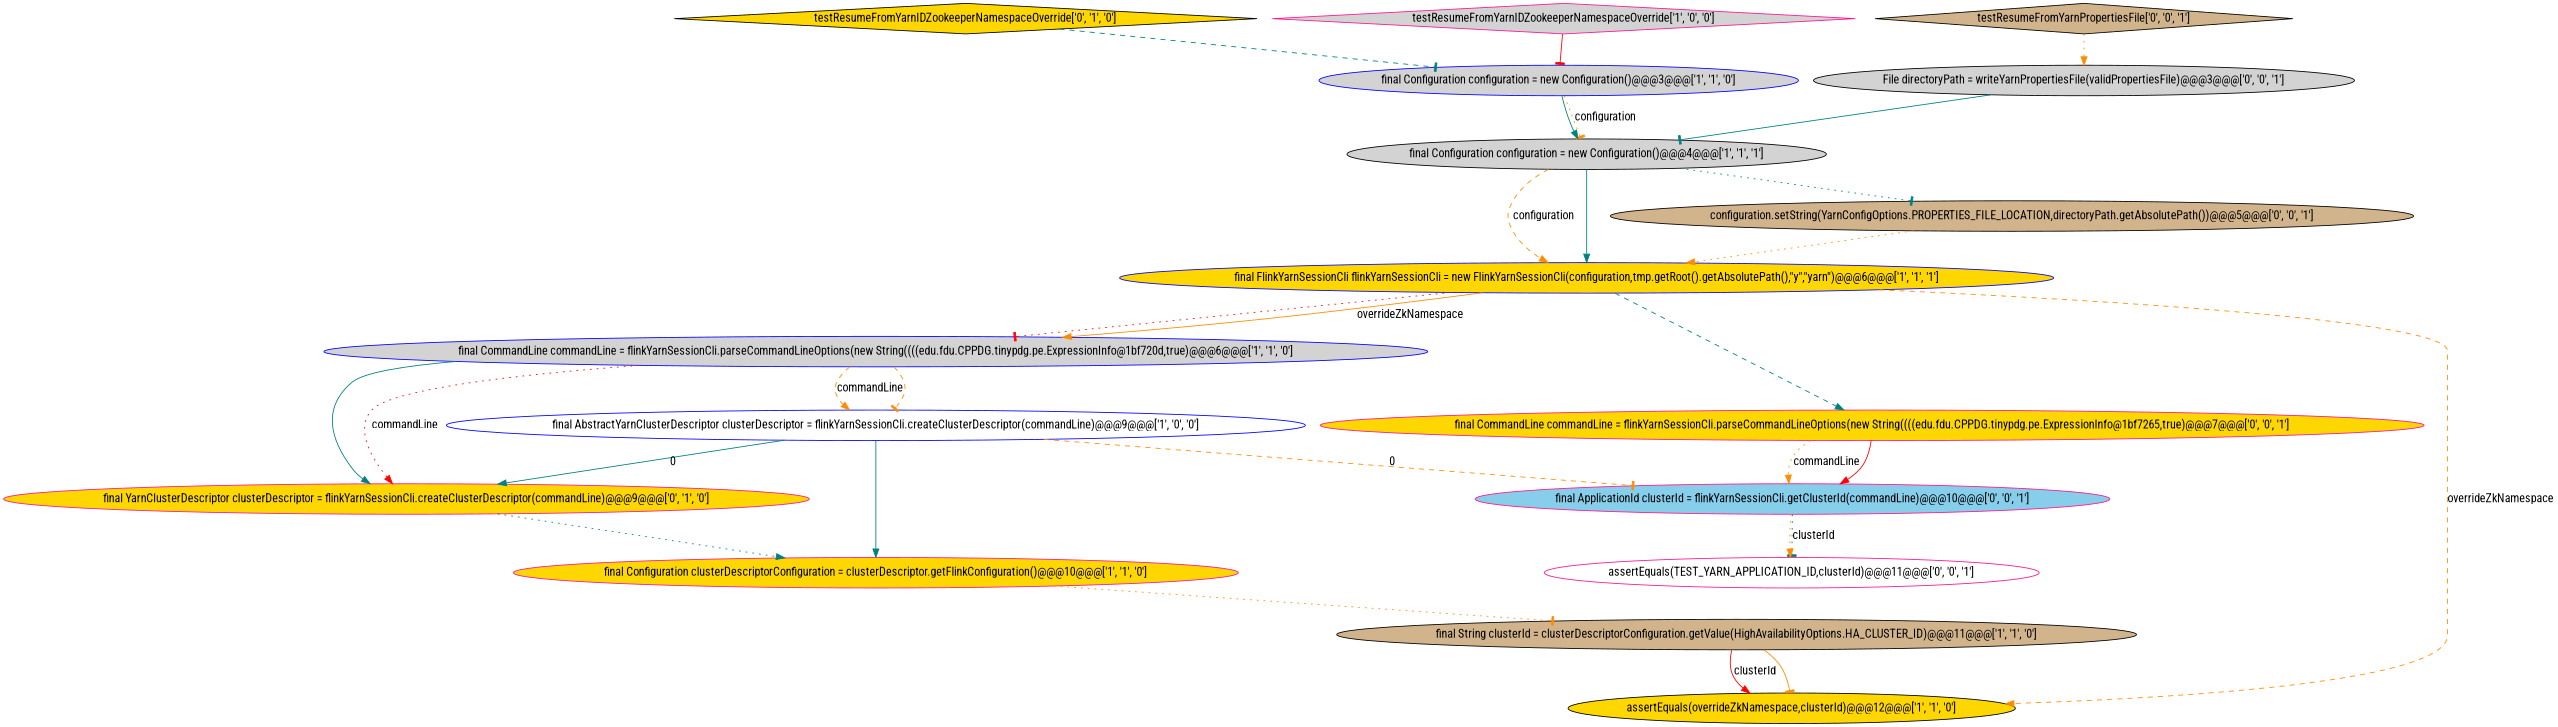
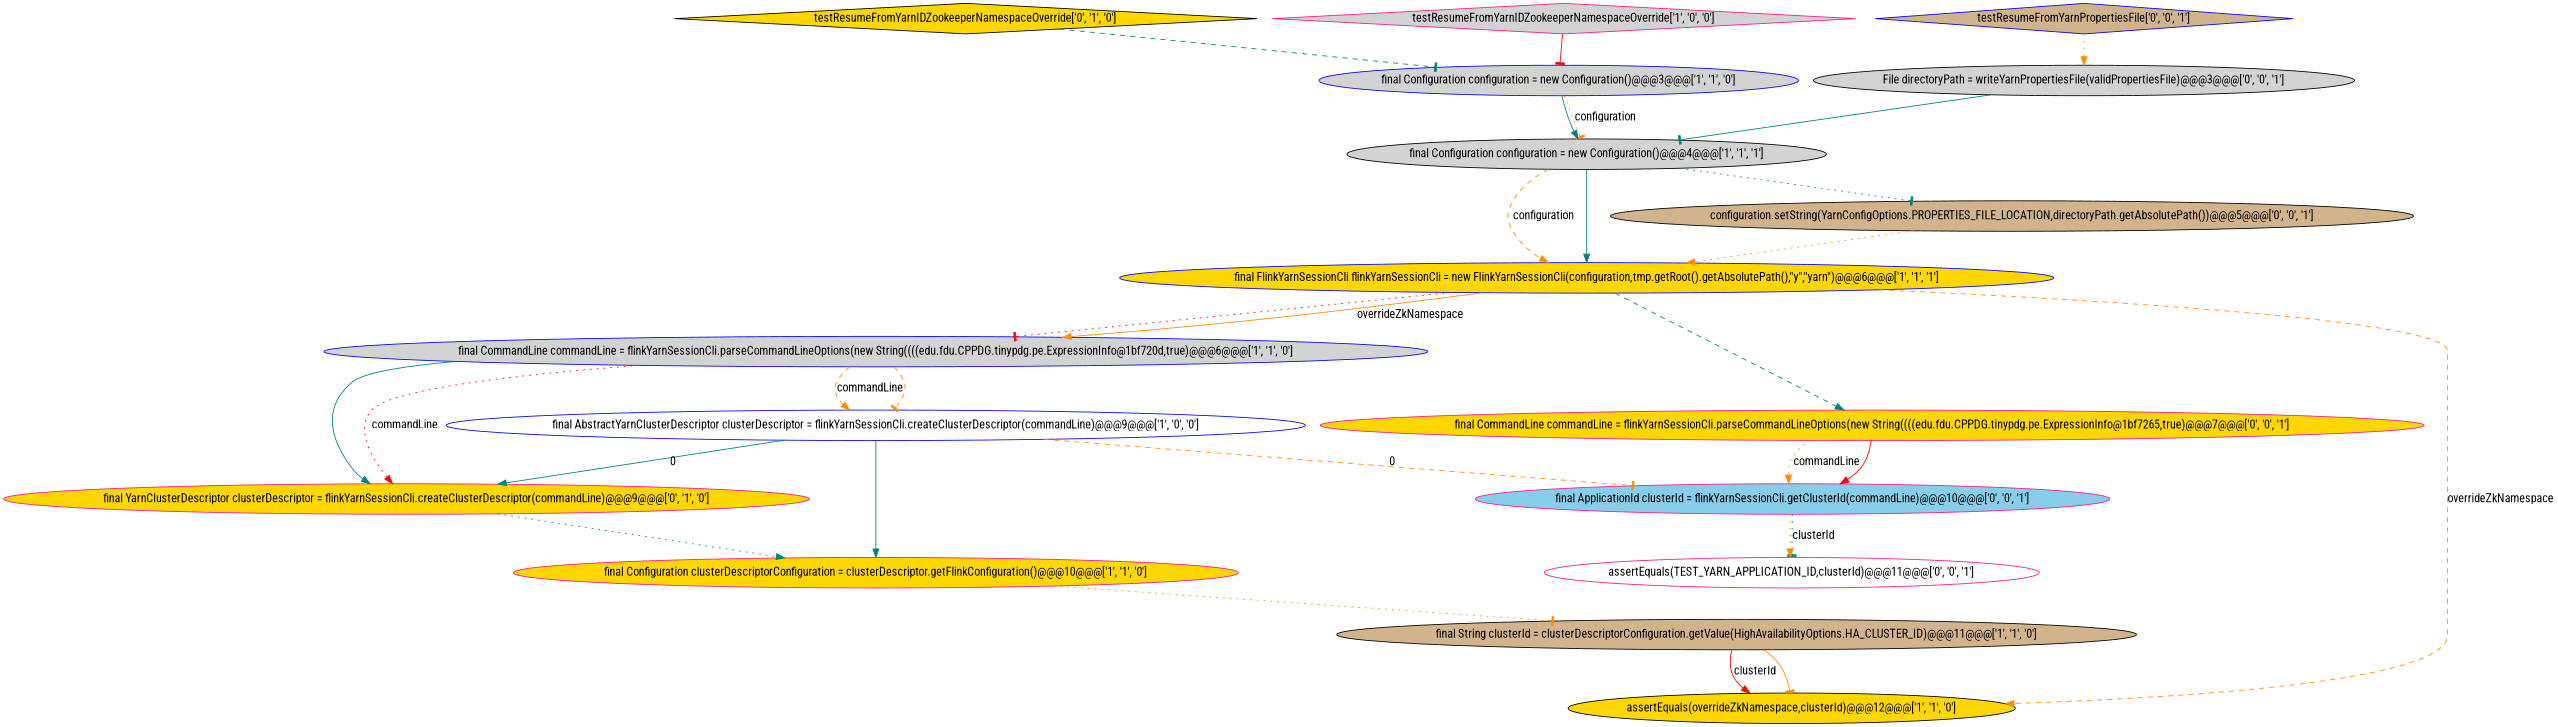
  digraph {
    fontname="Roboto Condensed"
    node [fillcolor=gold shape=ellipse style=filled color=black fontname="Roboto Condensed"]
    edge [style=solid color=darkorange arrowhead=normal fontname="Roboto Condensed"]
    n1 [fillcolor=lightgrey label="final Configuration configuration = new Configuration()@@@4@@@['1', '1', '1']"]
    n2 [label="final FlinkYarnSessionCli flinkYarnSessionCli = new FlinkYarnSessionCli(configuration,tmp.getRoot().getAbsolutePath(),\"y\",\"yarn\")@@@6@@@['1', '1', '1']" color=blue]
    n3 [fillcolor=tan label="configuration.setString(YarnConfigOptions.PROPERTIES_FILE_LOCATION,directoryPath.getAbsolutePath())@@@5@@@['0', '0', '1']"]
    n4 [fillcolor=lightgrey label="final CommandLine commandLine = flinkYarnSessionCli.parseCommandLineOptions(new String((((edu.fdu.CPPDG.tinypdg.pe.ExpressionInfo@1bf720d,true)@@@6@@@['1', '1', '0']" color=blue]
    n5 [fillcolor=white label="final AbstractYarnClusterDescriptor clusterDescriptor = flinkYarnSessionCli.createClusterDescriptor(commandLine)@@@9@@@['1', '0', '0']" color=blue]
    n6 [label="final YarnClusterDescriptor clusterDescriptor = flinkYarnSessionCli.createClusterDescriptor(commandLine)@@@9@@@['0', '1', '0']" color=deeppink]
    n7 [label="testResumeFromYarnIDZookeeperNamespaceOverride['0', '1', '0']" shape=diamond]
    n8 [fillcolor=lightgrey label="final Configuration configuration = new Configuration()@@@3@@@['1', '1', '0']" color=blue]
    n9 [fillcolor=white label="assertEquals(TEST_YARN_APPLICATION_ID,clusterId)@@@11@@@['0', '0', '1']" color=deeppink]
    n10 [fillcolor=skyblue label="final ApplicationId clusterId = flinkYarnSessionCli.getClusterId(commandLine)@@@10@@@['0', '0', '1']" color=deeppink]
    n11 [label="final Configuration clusterDescriptorConfiguration = clusterDescriptor.getFlinkConfiguration()@@@10@@@['1', '1', '0']" color=deeppink]
    n12 [fillcolor=lightgrey label="File directoryPath = writeYarnPropertiesFile(validPropertiesFile)@@@3@@@['0', '0', '1']"]
-   n13 [fillcolor=tan label="testResumeFromYarnPropertiesFile['0', '0', '1']" shape=diamond]
+   n13 [fillcolor=tan label="testResumeFromYarnPropertiesFile['0', '0', '1']" shape=diamond color=blue]
    n14 [label="final CommandLine commandLine = flinkYarnSessionCli.parseCommandLineOptions(new String((((edu.fdu.CPPDG.tinypdg.pe.ExpressionInfo@1bf7265,true)@@@7@@@['0', '0', '1']" color=deeppink]
    n15 [label="assertEquals(overrideZkNamespace,clusterId)@@@12@@@['1', '1', '0']"]
    n16 [fillcolor=lightgrey label="testResumeFromYarnIDZookeeperNamespaceOverride['1', '0', '0']" shape=diamond color=deeppink]
    n17 [fillcolor=tan label="final String clusterId = clusterDescriptorConfiguration.getValue(HighAvailabilityOptions.HA_CLUSTER_ID)@@@11@@@['1', '1', '0']"]
    n1 -> n2 [label=configuration style=dashed]
    n1 -> n2 [color=teal]
    n1 -> n3 [style=dotted color=teal arrowhead=tee]
    n2 -> n4 [style=dotted color=red arrowhead=tee]
    n2 -> n4 [label=overrideZkNamespace]
    n2 -> n14 [style=dashed color=teal]
    n2 -> n15 [label=overrideZkNamespace style=dashed]
    n3 -> n2 [style=dotted]
    n4 -> n5 [label=commandLine style=dashed]
    n4 -> n5 [style=dashed arrowhead=tee]
    n4 -> n6 [color=teal]
    n4 -> n6 [label=commandLine style=dotted color=red]
    n5 -> n6 [label=0 color=teal]
    n5 -> n10 [label=0 style=dashed arrowhead=tee]
    n5 -> n11 [color=teal]
    n6 -> n11 [style=dotted color=teal]
    n7 -> n8 [style=dashed color=teal arrowhead=tee]
    n8 -> n1 [label=configuration style=dotted arrowhead=tee]
    n8 -> n1 [color=teal]
    n10 -> n9 [label=clusterId style=dotted color=teal arrowhead=tee]
    n10 -> n9 [style=dotted]
    n11 -> n17 [style=dotted arrowhead=tee]
    n12 -> n1 [color=teal arrowhead=tee]
    n13 -> n12 [style=dotted]
    n14 -> n10 [label=commandLine style=dotted]
    n14 -> n10 [color=red]
    n16 -> n8 [color=red arrowhead=tee]
    n17 -> n15 [arrowhead=tee]
    n17 -> n15 [label=clusterId color=red]
  }
